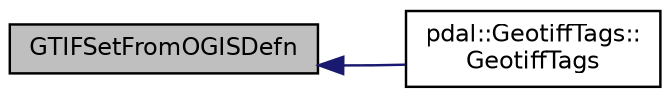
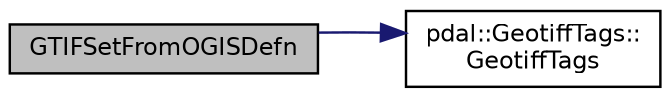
  digraph {
    rankdir=LR
    node [color=black fontname=Helvetica fontsize=10 shape=record style=filled]
    n1 [fillcolor=grey75 fontcolor=black height=0.2 label=GTIFSetFromOGISDefn width=0.4]
    n2 [fillcolor=white height=0.2 label="pdal::GeotiffTags::\lGeotiffTags" width=0.4]
-   n1 -> n2 [color=midnightblue dir=back fontname=Helvetica fontsize=10 labelfontname=Helvetica labelfontsize=10 style=solid]
+   n2 -> n1 [color=midnightblue dir=back fontname=Helvetica fontsize=10 labelfontname=Helvetica labelfontsize=10 style=solid]
  }
